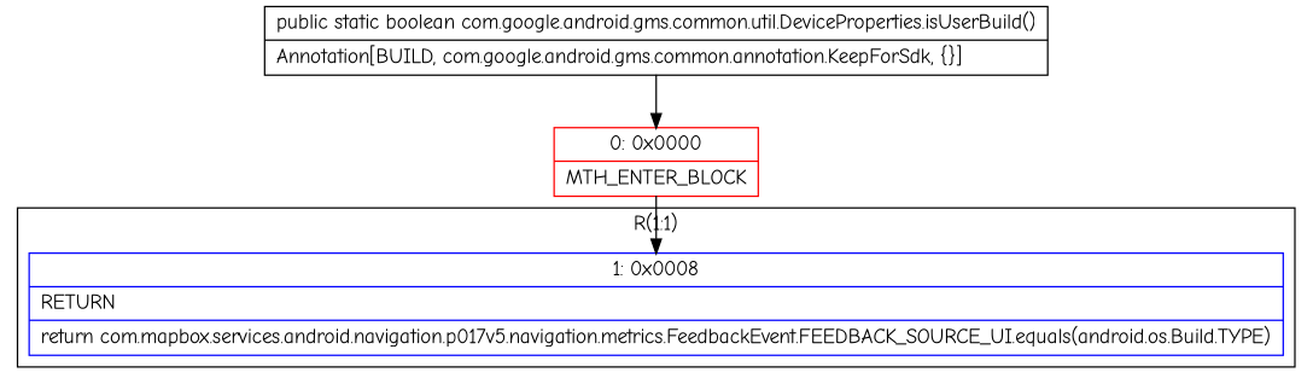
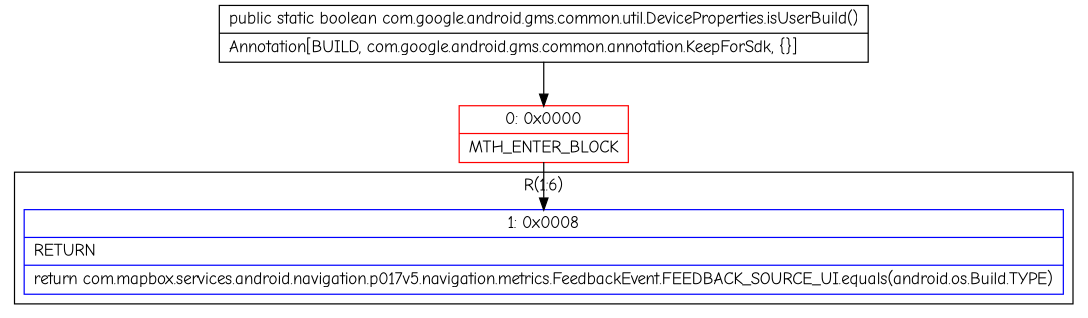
  digraph {
    fontname="Comic Neue"
    node [shape=record fontname="Comic Neue"]
    edge [fontname="Comic Neue"]
    n1 [color=blue label="{1\:\ 0x0008|RETURN\l|return com.mapbox.services.android.navigation.p017v5.navigation.metrics.FeedbackEvent.FEEDBACK_SOURCE_UI.equals(android.os.Build.TYPE)\l}"]
    n2 [color=red label="{0\:\ 0x0000|MTH_ENTER_BLOCK\l}"]
    n3 [label="{public static boolean com.google.android.gms.common.util.DeviceProperties.isUserBuild()  | Annotation[BUILD, com.google.android.gms.common.annotation.KeepForSdk, \{\}]\l}"]
    subgraph cluster_1 {
-     label="R(1:1)"
+     label="R(1:6)"
      n1
    }
    n2 -> n1
    n3 -> n2
  }
